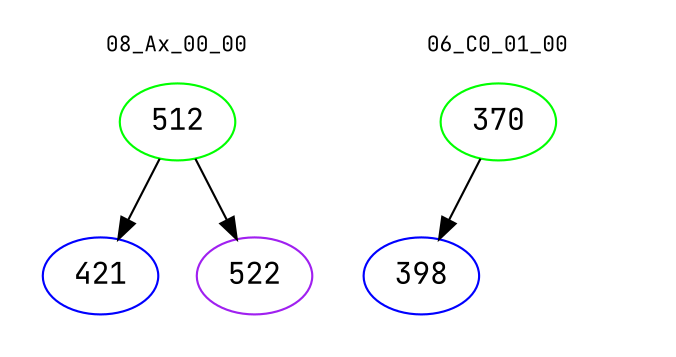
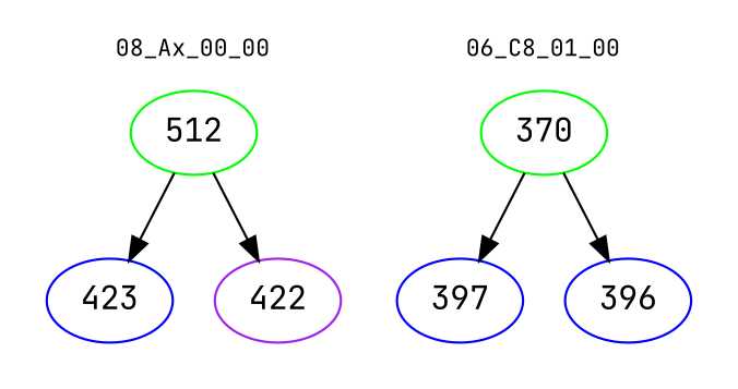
  digraph {
    fontname="JetBrains Mono"
    node [color=blue fontname="JetBrains Mono"]
    edge [color=black fontname="JetBrains Mono"]
    n1 [color=green label=512]
-   n2 [label=421]
-   n3 [color=purple label=522]
+   n2 [label=423]
+   n3 [color=purple label=422]
    n4 [color=green label=370]
-   n5 [label=398]
+   n5 [label=397]
+   n6 [label=396]
    subgraph cluster_1 {
      color=white
      fontsize=10
      label="08_Ax_00_00"
      n1
      n2
      n3
    }
    subgraph cluster_2 {
      color=white
      fontsize=10
-     label="06_C0_01_00"
+     label="06_C8_01_00"
      n4
      n5
+     n6
    }
    n1 -> n2
    n1 -> n3
    n4 -> n5
+   n4 -> n6
  }
